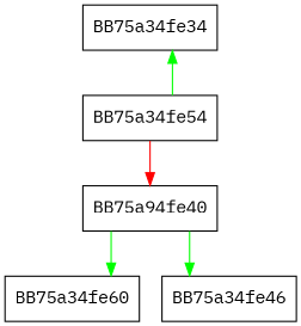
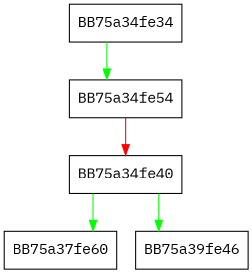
  digraph {
    fontname="IBM Plex Mono"
    splines=ortho
    node [fontname="IBM Plex Mono" shape=box]
    edge [color=green fontname="IBM Plex Mono"]
    BB75a34fe34
    BB75a34fe54
-   BB75a34fe40 [label=BB75a94fe40]
-   BB75a34fe60
-   BB75a34fe46
-   BB75a34fe54 -> BB75a34fe34
+   BB75a34fe40
+   BB75a34fe60 [label=BB75a37fe60]
+   BB75a34fe46 [label=BB75a39fe46]
+   BB75a34fe34 -> BB75a34fe54
    BB75a34fe54 -> BB75a34fe40 [color=red]
    BB75a34fe40 -> BB75a34fe60
    BB75a34fe40 -> BB75a34fe46
  }
